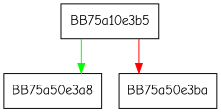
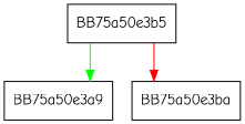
  digraph {
    fontname="Comic Neue"
    splines=ortho
    node [fontname="Comic Neue" shape=box]
    edge [fontname="Comic Neue"]
-   BB75a50e3b5 [label=BB75a10e3b5]
-   BB75a50e3a8
+   BB75a50e3b5
+   BB75a50e3a8 [label=BB75a50e3a9]
    BB75a50e3ba
    BB75a50e3b5 -> BB75a50e3a8 [color=green]
    BB75a50e3b5 -> BB75a50e3ba [color=red]
  }
